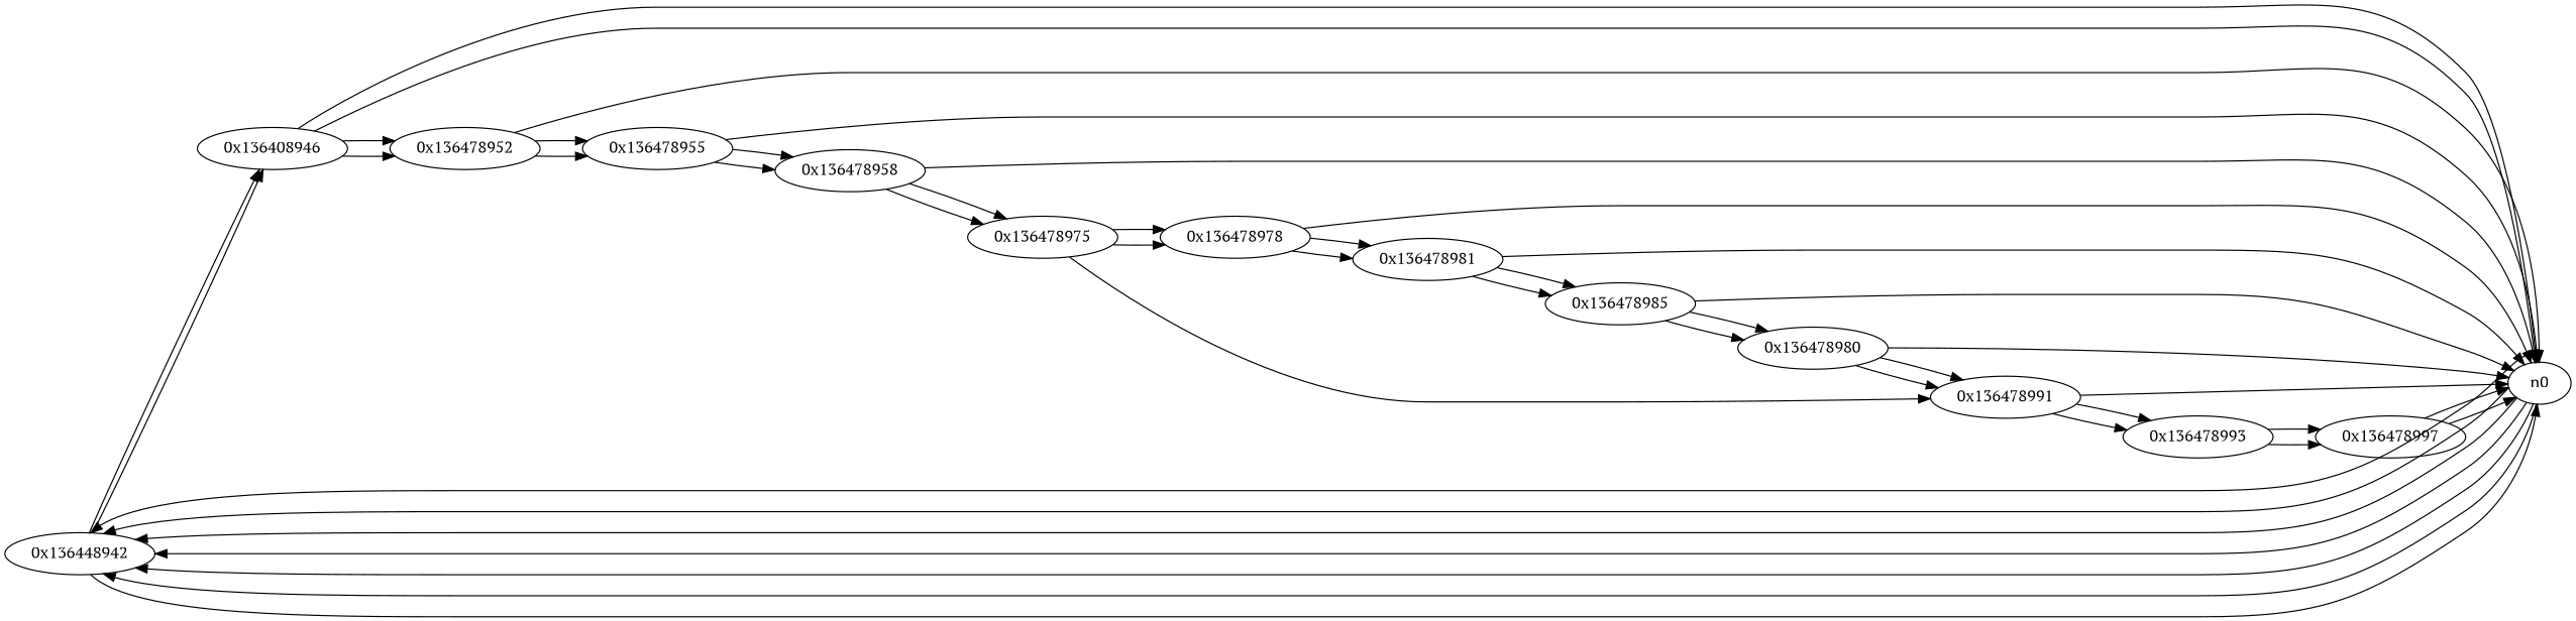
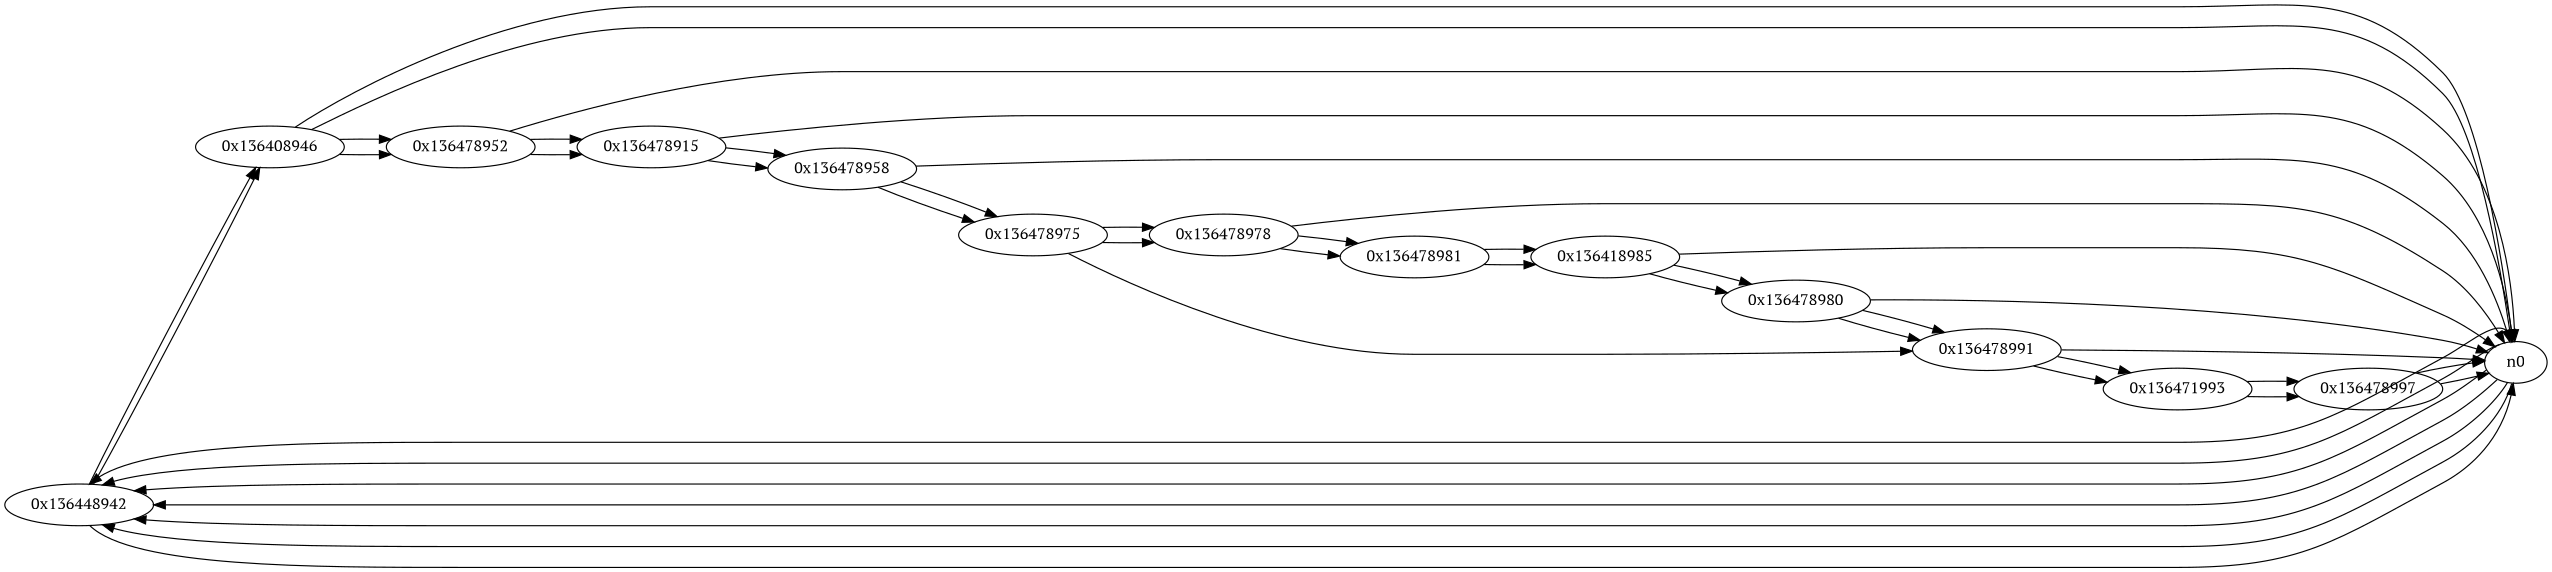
  digraph {
    fontname="PT Serif"
    rankdir=LR
    node [fontname="PT Serif"]
    edge [fontname="PT Serif"]
    n1 [label="0x136448942"]
    n2 [label="0x136408946"]
    n0
    n3 [label="0x136478952"]
-   n4 [label="0x136478955"]
+   n4 [label="0x136478915"]
    n5 [label="0x136478958"]
    n6 [label="0x136478975"]
    n7 [label="0x136478978"]
    n11 [label="0x136478991"]
    n8 [label="0x136478981"]
-   n9 [label="0x136478985"]
+   n9 [label="0x136418985"]
    n10 [label="0x136478980"]
-   n12 [label="0x136478993"]
+   n12 [label="0x136471993"]
    n13 [label="0x136478997"]
    n1 -> n2
    n1 -> n2
    n1 -> n0
    n2 -> n0
    n2 -> n0
    n2 -> n3
    n2 -> n3
    n0 -> n1
    n0 -> n1
    n0 -> n1
    n0 -> n1
    n0 -> n1
    n0 -> n1
    n3 -> n0
    n3 -> n4
    n3 -> n4
    n4 -> n0
    n4 -> n5
    n4 -> n5
    n5 -> n0
    n5 -> n6
    n5 -> n6
    n6 -> n7
    n6 -> n7
    n6 -> n11
    n7 -> n0
    n7 -> n8
    n7 -> n8
    n11 -> n0
    n11 -> n12
    n11 -> n12
-   n8 -> n0
    n8 -> n9
    n8 -> n9
    n9 -> n0
    n9 -> n10
    n9 -> n10
    n10 -> n0
    n10 -> n11
    n10 -> n11
    n12 -> n13
    n12 -> n13
    n13 -> n0
    n13 -> n0
  }
